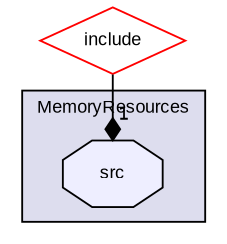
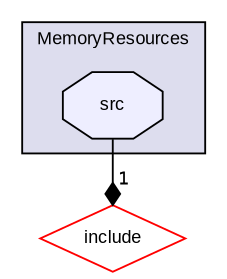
  digraph {
    compound=true
    fontname="Liberation Sans"
    node [fontname="Liberation Sans" fontsize=10]
    n1 [fillcolor="#eeeeff" label=src pencolor=black shape=octagon style=filled]
    n2 [color=red label=include shape=diamond]
    subgraph cluster_1 {
      bgcolor="#ddddee"
      fontsize=10
      label=MemoryResources
      pencolor=black
      n1
    }
-   n2 -> n1 [headlabel=1 labeldistance=1.5 labelfontname=Helvetica labelfontsize=10 style=solid arrowhead=diamond fontname="Liberation Sans"]
+   n1 -> n2 [headlabel=1 labeldistance=1.5 labelfontname=Helvetica labelfontsize=10 style=solid arrowhead=diamond fontname="Liberation Sans"]
  }
